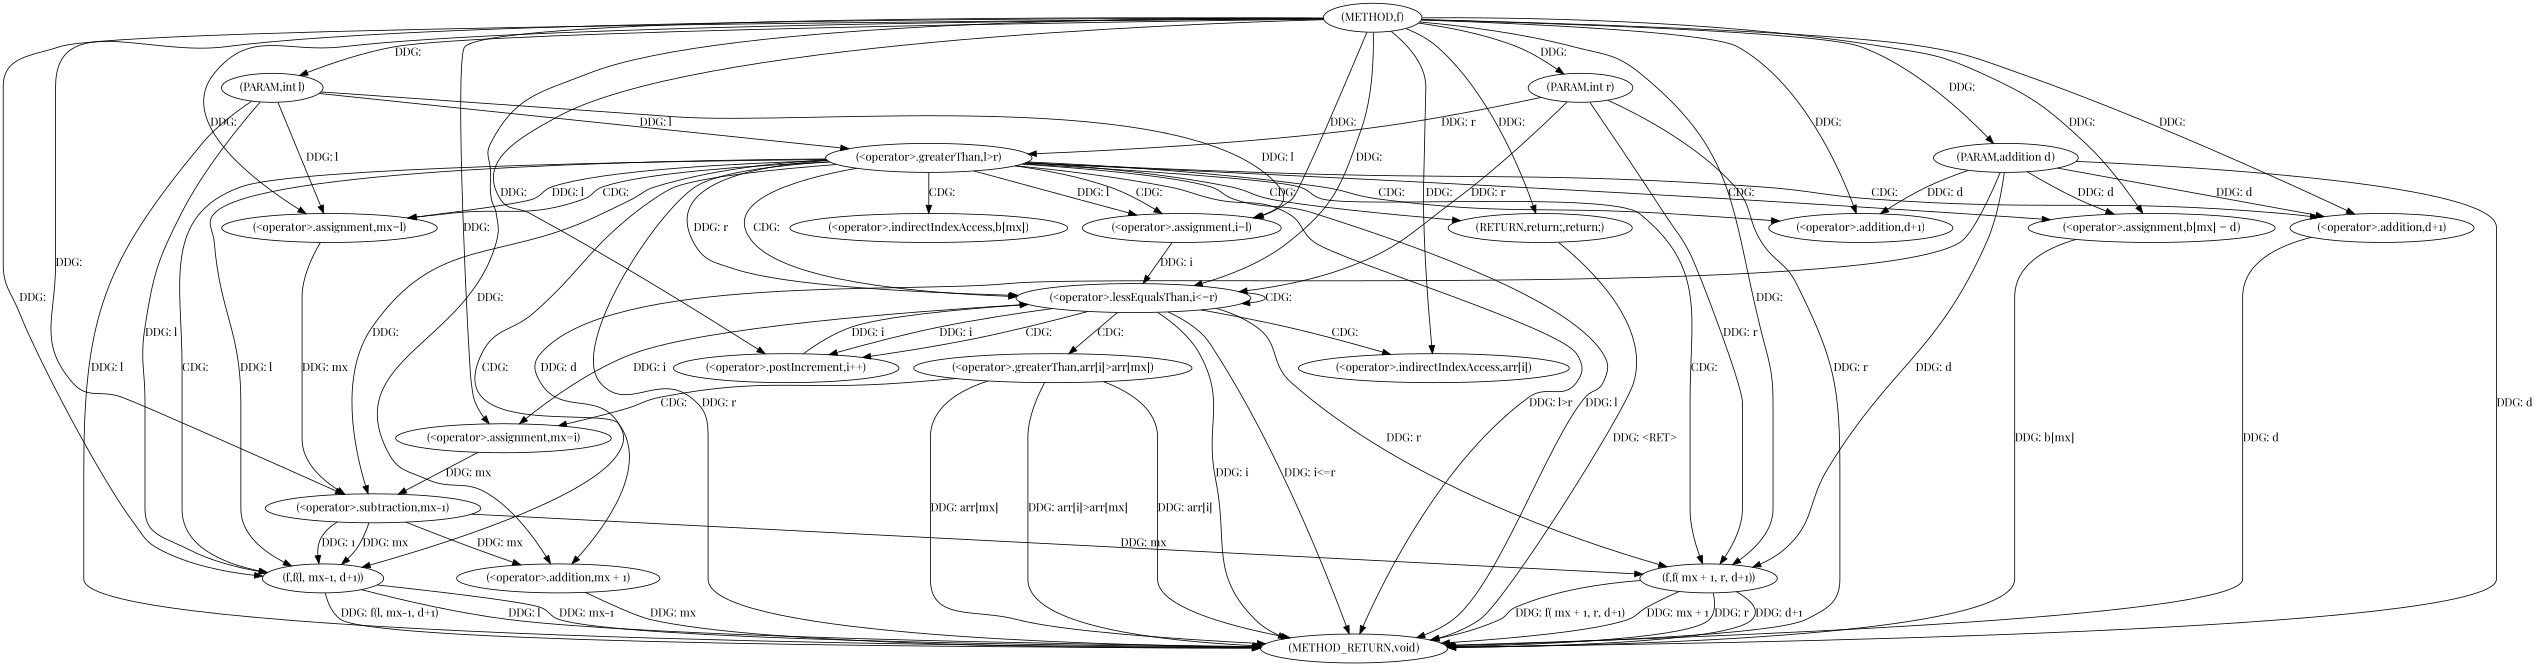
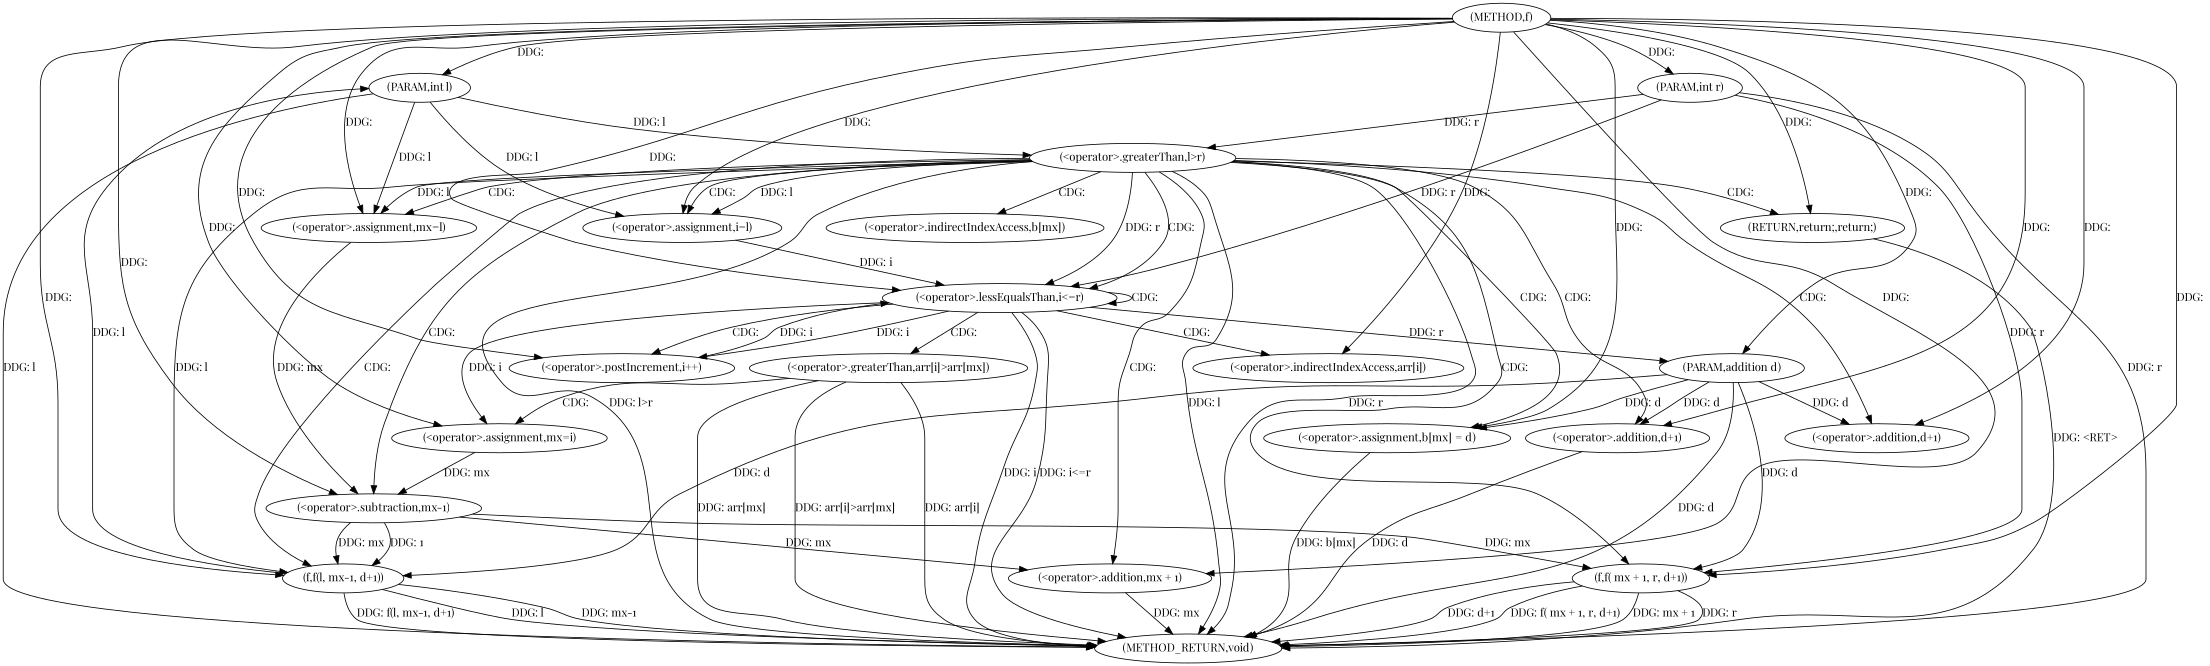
  digraph {
    fontname="Playfair Display"
    node [fontname="Playfair Display"]
    edge [fontname="Playfair Display"]
    n1 [label="(METHOD,f)"]
    n2 [label="(PARAM,int l)"]
    n3 [label="(PARAM,int r)"]
    n4 [label="(PARAM,addition d)"]
    n5 [label="(<operator>.assignment,mx=l)"]
    n6 [label="(<operator>.assignment,b[mx] = d)"]
    n7 [label="(f,f(l, mx-1, d+1))"]
    n8 [label="(f,f( mx + 1, r, d+1))"]
    n9 [label="(RETURN,return;,return;)"]
    n10 [label="(<operator>.assignment,i=l)"]
    n11 [label="(<operator>.lessEqualsThan,i<=r)"]
    n12 [label="(<operator>.postIncrement,i++)"]
    n13 [label="(<operator>.subtraction,mx-1)"]
    n14 [label="(<operator>.addition,d+1)"]
    n15 [label="(<operator>.addition,mx + 1)"]
    n16 [label="(<operator>.addition,d+1)"]
    n17 [label="(<operator>.assignment,mx=i)"]
    n18 [label="(<operator>.indirectIndexAccess,arr[i])"]
    n19 [label="(<operator>.greaterThan,l>r)"]
    n20 [label="(METHOD_RETURN,void)"]
    n21 [label="(<operator>.indirectIndexAccess,b[mx])"]
    n22 [label="(<operator>.greaterThan,arr[i]>arr[mx])"]
    n1 -> n2 [label="DDG: "]
    n1 -> n3 [label="DDG: "]
    n1 -> n4 [label="DDG: "]
    n1 -> n5 [label="DDG: "]
    n1 -> n6 [label="DDG: "]
    n1 -> n7 [label="DDG: "]
    n1 -> n8 [label="DDG: "]
    n1 -> n9 [label="DDG: "]
    n1 -> n10 [label="DDG: "]
    n1 -> n11 [label="DDG: "]
    n1 -> n12 [label="DDG: "]
    n1 -> n13 [label="DDG: "]
    n1 -> n14 [label="DDG: "]
    n1 -> n15 [label="DDG: "]
    n1 -> n16 [label="DDG: "]
    n1 -> n17 [label="DDG: "]
    n1 -> n18 [label="DDG: "]
    n2 -> n5 [label="DDG: l"]
-   n2 -> n7 [label="DDG: l"]
+   n7 -> n2 [label="DDG: l"]
    n2 -> n10 [label="DDG: l"]
    n2 -> n19 [label="DDG: l"]
    n2 -> n20 [label="DDG: l"]
    n3 -> n8 [label="DDG: r"]
    n3 -> n11 [label="DDG: r"]
    n3 -> n19 [label="DDG: r"]
    n3 -> n20 [label="DDG: r"]
    n4 -> n6 [label="DDG: d"]
    n4 -> n7 [label="DDG: d"]
    n4 -> n8 [label="DDG: d"]
    n4 -> n14 [label="DDG: d"]
    n4 -> n16 [label="DDG: d"]
    n4 -> n20 [label="DDG: d"]
    n5 -> n13 [label="DDG: mx"]
    n6 -> n20 [label="DDG: b[mx]"]
    n7 -> n20 [label="DDG: l"]
    n7 -> n20 [label="DDG: mx-1"]
    n7 -> n20 [label="DDG: f(l, mx-1, d+1)"]
    n8 -> n20 [label="DDG: mx + 1"]
    n8 -> n20 [label="DDG: r"]
    n8 -> n20 [label="DDG: d+1"]
    n8 -> n20 [label="DDG: f( mx + 1, r, d+1)"]
    n9 -> n20 [label="DDG: <RET>"]
    n10 -> n11 [label="DDG: i"]
-   n11 -> n8 [label="DDG: r"]
+   n11 -> n4 [label="DDG: r"]
    n11 -> n11 [label="CDG: "]
    n11 -> n12 [label="DDG: i"]
    n11 -> n12 [label="CDG: "]
    n11 -> n17 [label="DDG: i"]
    n11 -> n18 [label="CDG: "]
    n11 -> n20 [label="DDG: i"]
    n11 -> n20 [label="DDG: i<=r"]
    n11 -> n22 [label="CDG: "]
    n12 -> n11 [label="DDG: i"]
    n13 -> n7 [label="DDG: 1"]
    n13 -> n7 [label="DDG: mx"]
    n13 -> n8 [label="DDG: mx"]
    n13 -> n15 [label="DDG: mx"]
    n15 -> n20 [label="DDG: mx"]
    n16 -> n20 [label="DDG: d"]
    n17 -> n13 [label="DDG: mx"]
    n19 -> n5 [label="DDG: l"]
    n19 -> n5 [label="CDG: "]
    n19 -> n6 [label="CDG: "]
    n19 -> n7 [label="DDG: l"]
    n19 -> n7 [label="CDG: "]
    n19 -> n8 [label="CDG: "]
    n19 -> n9 [label="CDG: "]
    n19 -> n10 [label="DDG: l"]
    n19 -> n10 [label="CDG: "]
    n19 -> n11 [label="DDG: r"]
    n19 -> n11 [label="CDG: "]
-   n19 -> n13 [label="DDG: "]
+   n19 -> n13 [label="CDG: "]
    n19 -> n14 [label="CDG: "]
    n19 -> n15 [label="CDG: "]
    n19 -> n16 [label="CDG: "]
    n19 -> n20 [label="DDG: l"]
    n19 -> n20 [label="DDG: r"]
    n19 -> n20 [label="DDG: l>r"]
    n19 -> n21 [label="CDG: "]
    n22 -> n17 [label="CDG: "]
    n22 -> n20 [label="DDG: arr[i]"]
    n22 -> n20 [label="DDG: arr[mx]"]
    n22 -> n20 [label="DDG: arr[i]>arr[mx]"]
  }
